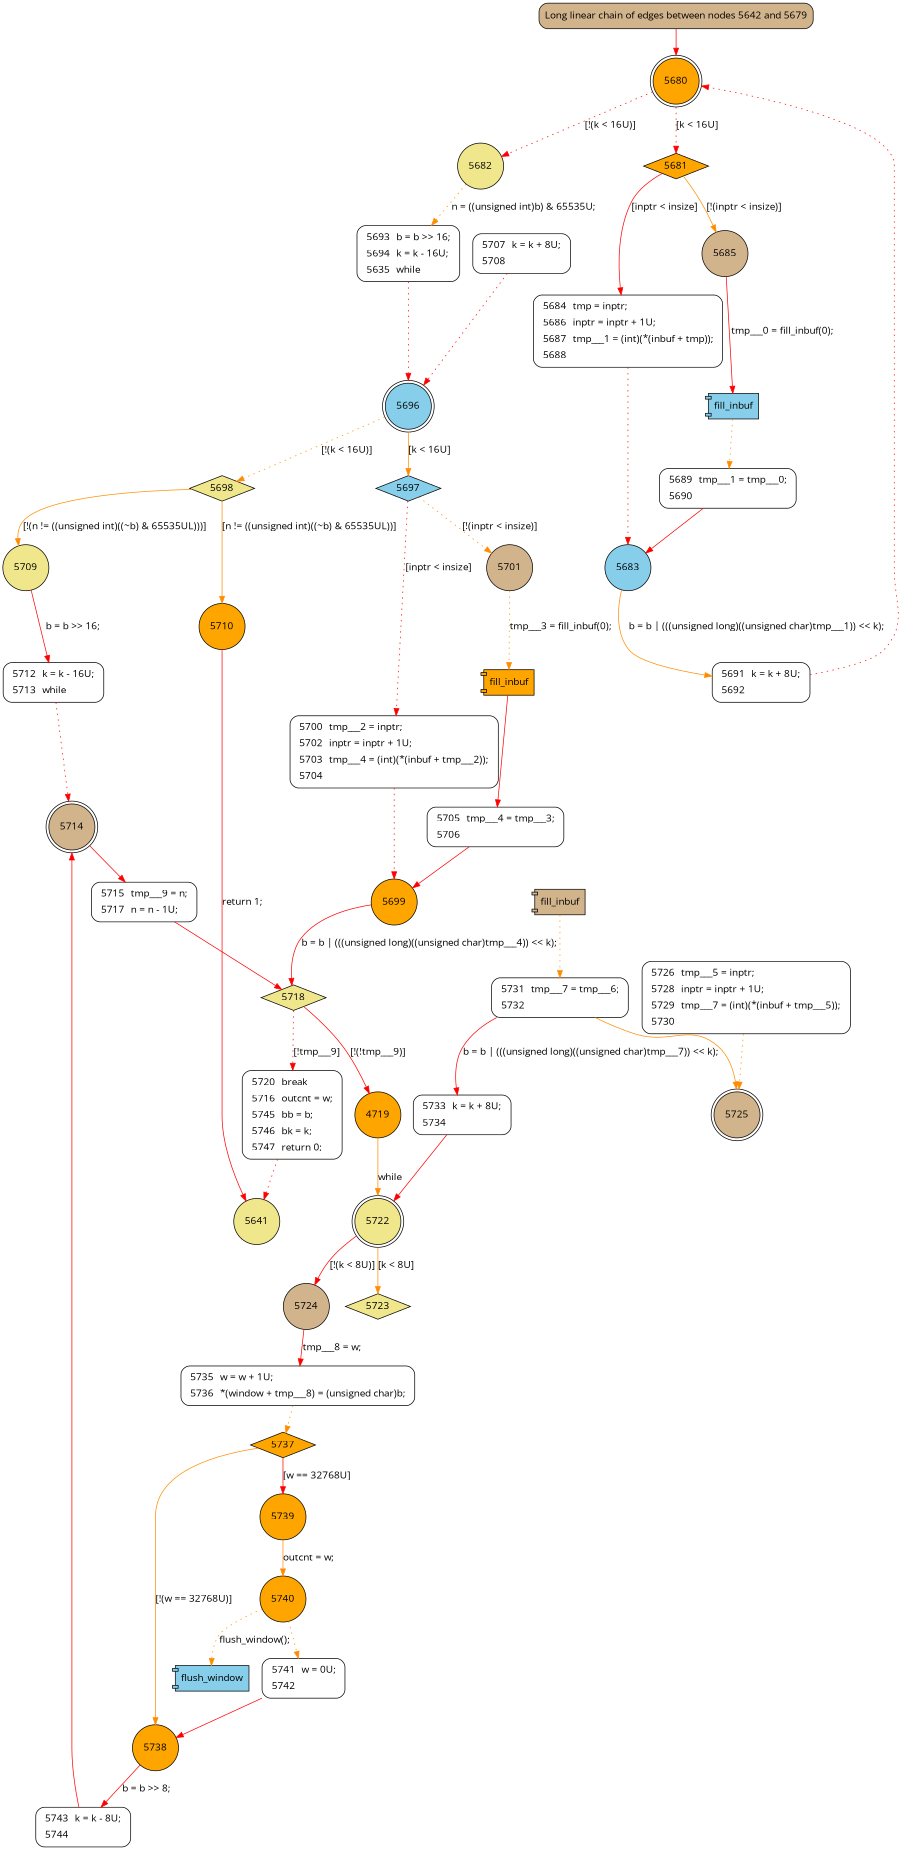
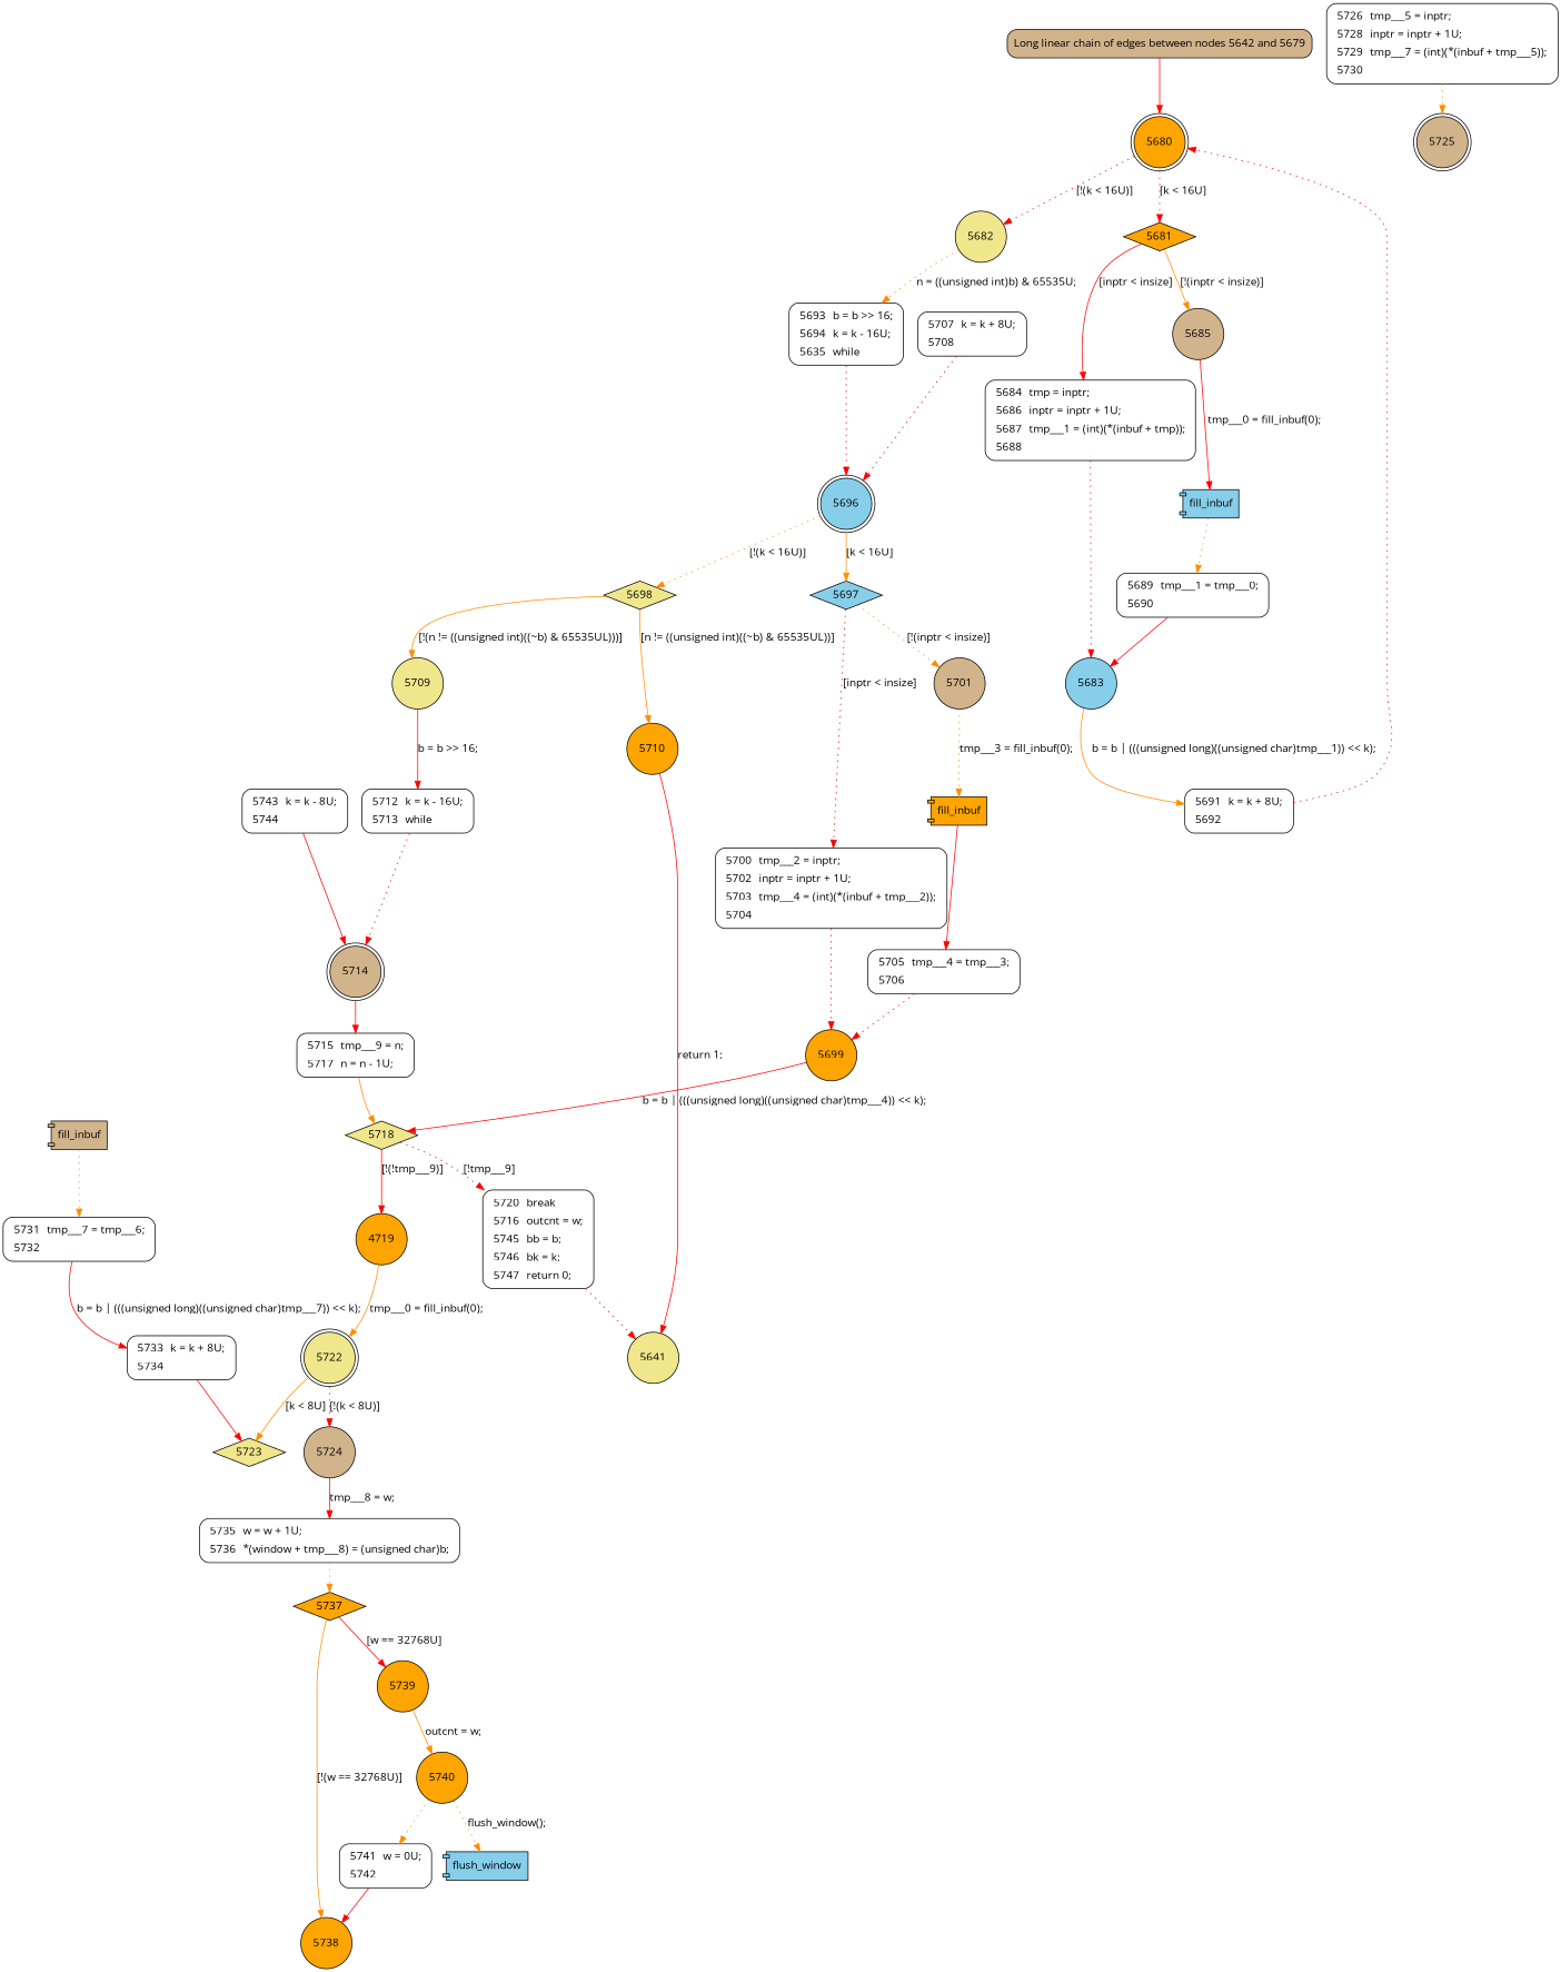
  digraph {
    fontname="Open Sans"
    node [fillcolor=white fontname="Open Sans" shape=Mrecord style=filled]
    edge [color=red fontname="Open Sans" style=solid]
    5680 [fillcolor=orange shape=doublecircle]
    5682 [fillcolor=khaki shape=circle]
    5681 [fillcolor=orange shape=diamond]
    n4 [label=<<table border="0" cellborder="0" cellpadding="3" bgcolor="white"><tr><td align="right">5693</td><td align="left">b = b &gt;&gt; 16;</td></tr><tr><td align="right">5694</td><td align="left">k = k - 16U;</td></tr><tr><td align="right">5635</td><td align="left">while</td></tr></table>> penwidth=1 style="filled,bold"]
    5685 [fillcolor=tan shape=circle]
    n6 [label=<<table border="0" cellborder="0" cellpadding="3" bgcolor="white"><tr><td align="right">5684</td><td align="left">tmp = inptr;</td></tr><tr><td align="right">5686</td><td align="left">inptr = inptr + 1U;</td></tr><tr><td align="right">5687</td><td align="left">tmp___1 = (int)(*(inbuf + tmp));</td></tr><tr><td align="right">5688</td><td align="left"></td></tr></table>> penwidth=1 style="filled,bold"]
    5696 [fillcolor=skyblue shape=doublecircle]
    n8 [fillcolor=skyblue label=fill_inbuf shape=component]
    5683 [fillcolor=skyblue shape=circle]
    n10 [label=<<table border="0" cellborder="0" cellpadding="3" bgcolor="white"><tr><td align="right">5689</td><td align="left">tmp___1 = tmp___0;</td></tr><tr><td align="right">5690</td><td align="left"></td></tr></table>> penwidth=1 style="filled,bold"]
    n11 [label=<<table border="0" cellborder="0" cellpadding="3" bgcolor="white"><tr><td align="right">5691</td><td align="left">k = k + 8U;</td></tr><tr><td align="right">5692</td><td align="left"></td></tr></table>> penwidth=1 style="filled,bold"]
    5698 [fillcolor=khaki shape=diamond]
    5697 [fillcolor=skyblue shape=diamond]
    5709 [fillcolor=khaki shape=circle]
    5710 [fillcolor=orange shape=circle]
    5701 [fillcolor=tan shape=circle]
    n17 [label=<<table border="0" cellborder="0" cellpadding="3" bgcolor="white"><tr><td align="right">5700</td><td align="left">tmp___2 = inptr;</td></tr><tr><td align="right">5702</td><td align="left">inptr = inptr + 1U;</td></tr><tr><td align="right">5703</td><td align="left">tmp___4 = (int)(*(inbuf + tmp___2));</td></tr><tr><td align="right">5704</td><td align="left"></td></tr></table>> penwidth=1 style="filled,bold"]
    n18 [label=<<table border="0" cellborder="0" cellpadding="3" bgcolor="white"><tr><td align="right">5712</td><td align="left">k = k - 16U;</td></tr><tr><td align="right">5713</td><td align="left">while</td></tr></table>> penwidth=1 style="filled,bold"]
    5641 [fillcolor=khaki shape=circle]
    n20 [fillcolor=orange label=fill_inbuf shape=component]
    5699 [fillcolor=orange shape=circle]
    n22 [label=<<table border="0" cellborder="0" cellpadding="3" bgcolor="white"><tr><td align="right">5705</td><td align="left">tmp___4 = tmp___3;</td></tr><tr><td align="right">5706</td><td align="left"></td></tr></table>> penwidth=1 style="filled,bold"]
    5718 [fillcolor=khaki shape=diamond]
    n24 [label=<<table border="0" cellborder="0" cellpadding="3" bgcolor="white"><tr><td align="right">5707</td><td align="left">k = k + 8U;</td></tr><tr><td align="right">5708</td><td align="left"></td></tr></table>> penwidth=1 style="filled,bold"]
    5714 [fillcolor=tan shape=doublecircle]
    n26 [label=<<table border="0" cellborder="0" cellpadding="3" bgcolor="white"><tr><td align="right">5715</td><td align="left">tmp___9 = n;</td></tr><tr><td align="right">5717</td><td align="left">n = n - 1U;</td></tr></table>> penwidth=1 style="filled,bold"]
    n27 [fillcolor=orange label=4719 shape=circle]
    n28 [label=<<table border="0" cellborder="0" cellpadding="3" bgcolor="white"><tr><td align="right">5720</td><td align="left">break</td></tr><tr><td align="right">5716</td><td align="left">outcnt = w;</td></tr><tr><td align="right">5745</td><td align="left">bb = b;</td></tr><tr><td align="right">5746</td><td align="left">bk = k;</td></tr><tr><td align="right">5747</td><td align="left">return 0;</td></tr></table>> penwidth=1 style="filled,bold"]
    5722 [fillcolor=khaki shape=doublecircle]
    5724 [fillcolor=tan shape=circle]
    5723 [fillcolor=khaki shape=diamond]
    n32 [label=<<table border="0" cellborder="0" cellpadding="3" bgcolor="white"><tr><td align="right">5735</td><td align="left">w = w + 1U;</td></tr><tr><td align="right">5736</td><td align="left">*(window + tmp___8) = (unsigned char)b;</td></tr></table>> penwidth=1 style="filled,bold"]
    5737 [fillcolor=orange shape=diamond]
    n34 [label=<<table border="0" cellborder="0" cellpadding="3" bgcolor="white"><tr><td align="right">5726</td><td align="left">tmp___5 = inptr;</td></tr><tr><td align="right">5728</td><td align="left">inptr = inptr + 1U;</td></tr><tr><td align="right">5729</td><td align="left">tmp___7 = (int)(*(inbuf + tmp___5));</td></tr><tr><td align="right">5730</td><td align="left"></td></tr></table>> penwidth=1 style="filled,bold"]
    5725 [fillcolor=tan shape=doublecircle]
    n36 [fillcolor=tan label=fill_inbuf shape=component]
    n37 [label=<<table border="0" cellborder="0" cellpadding="3" bgcolor="white"><tr><td align="right">5731</td><td align="left">tmp___7 = tmp___6;</td></tr><tr><td align="right">5732</td><td align="left"></td></tr></table>> penwidth=1 style="filled,bold"]
    n38 [label=<<table border="0" cellborder="0" cellpadding="3" bgcolor="white"><tr><td align="right">5733</td><td align="left">k = k + 8U;</td></tr><tr><td align="right">5734</td><td align="left"></td></tr></table>> penwidth=1 style="filled,bold"]
    5738 [fillcolor=orange shape=circle]
    5739 [fillcolor=orange shape=circle]
    n41 [label=<<table border="0" cellborder="0" cellpadding="3" bgcolor="white"><tr><td align="right">5743</td><td align="left">k = k - 8U;</td></tr><tr><td align="right">5744</td><td align="left"></td></tr></table>> penwidth=1 style="filled,bold"]
    5740 [fillcolor=orange shape=circle]
    n43 [fillcolor=skyblue label=flush_window shape=component]
    n44 [label=<<table border="0" cellborder="0" cellpadding="3" bgcolor="white"><tr><td align="right">5741</td><td align="left">w = 0U;</td></tr><tr><td align="right">5742</td><td align="left"></td></tr></table>> penwidth=1 style="filled,bold"]
    n45 [fillcolor=tan label="Long linear chain of edges between nodes 5642 and 5679" penwidth=1 style="filled,bold"]
    5680 -> 5682 [label="[!(k < 16U)]" style=dotted]
    5680 -> 5681 [label="[k < 16U]" style=dotted]
    5682 -> n4 [color=darkorange label="n = ((unsigned int)b) & 65535U;" style=dotted]
    5681 -> 5685 [color=darkorange label="[!(inptr < insize)]"]
    5681 -> n6 [label="[inptr < insize]"]
    n4 -> 5696 [style=dotted]
    5685 -> n8 [label="tmp___0 = fill_inbuf(0);"]
    n6 -> 5683 [style=dotted]
    5696 -> 5698 [color=darkorange label="[!(k < 16U)]" style=dotted]
    5696 -> 5697 [color=darkorange label="[k < 16U]"]
    n8 -> n10 [color=darkorange style=dotted]
    5683 -> n11 [color=darkorange label="b = b | (((unsigned long)((unsigned char)tmp___1)) << k);"]
    n10 -> 5683
    n11 -> 5680 [style=dotted]
    5698 -> 5709 [color=darkorange label="[!(n != ((unsigned int)((~b) & 65535UL)))]"]
    5698 -> 5710 [color=darkorange label="[n != ((unsigned int)((~b) & 65535UL))]"]
    5697 -> 5701 [color=darkorange label="[!(inptr < insize)]" style=dotted]
    5697 -> n17 [label="[inptr < insize]" style=dotted]
    5709 -> n18 [label="b = b >> 16;"]
    5710 -> 5641 [label="return 1;"]
    5701 -> n20 [color=darkorange label="tmp___3 = fill_inbuf(0);" style=dotted]
    n17 -> 5699 [style=dotted]
    n18 -> 5714 [style=dotted]
    n20 -> n22
    5699 -> 5718 [label="b = b | (((unsigned long)((unsigned char)tmp___4)) << k);"]
-   n22 -> 5699
+   n22 -> 5699 [style=dotted]
    5718 -> n27 [label="[!(!tmp___9)]"]
    5718 -> n28 [label="[!tmp___9]" style=dotted]
    n24 -> 5696 [style=dotted]
    5714 -> n26
-   n26 -> 5718
-   n27 -> 5722 [color=darkorange label=while]
+   n26 -> 5718 [color=darkorange]
+   n27 -> 5722 [color=darkorange label="tmp___0 = fill_inbuf(0);"]
    n28 -> 5641 [style=dotted]
-   5722 -> 5724 [label="[!(k < 8U)]"]
+   5722 -> 5724 [label="[!(k < 8U)]" style=dotted]
    5722 -> 5723 [color=darkorange label="[k < 8U]"]
    5724 -> n32 [label="tmp___8 = w;"]
    n32 -> 5737 [color=darkorange style=dotted]
    5737 -> 5738 [color=darkorange label="[!(w == 32768U)]"]
    5737 -> 5739 [label="[w == 32768U]"]
    n34 -> 5725 [color=darkorange style=dotted]
    n36 -> n37 [color=darkorange style=dotted]
-   n37 -> 5725 [color=darkorange]
    n37 -> n38 [label="b = b | (((unsigned long)((unsigned char)tmp___7)) << k);"]
-   n38 -> 5722
-   5738 -> n41 [label="b = b >> 8;"]
+   n38 -> 5723
    5739 -> 5740 [color=darkorange label="outcnt = w;"]
    n41 -> 5714
    5740 -> n43 [color=darkorange label="flush_window();" style=dotted]
    5740 -> n44 [color=darkorange style=dotted]
    n44 -> 5738
    n45 -> 5680
  }
